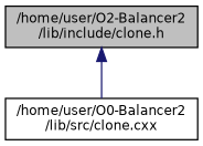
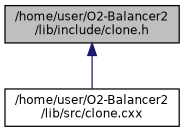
  digraph {
    node [color=black fontname=Helvetica fontsize=10 shape=record style=filled]
    n1 [fillcolor=grey75 fontcolor=black height=0.2 label="/home/user/O2-Balancer2\l/lib/include/clone.h" width=0.4]
-   n2 [fillcolor=white height=0.2 label="/home/user/O0-Balancer2\l/lib/src/clone.cxx" width=0.4]
+   n2 [fillcolor=white height=0.2 label="/home/user/O2-Balancer2\l/lib/src/clone.cxx" width=0.4]
    n1 -> n2 [color=midnightblue dir=back fontname=Helvetica fontsize=10 labelfontname=Helvetica labelfontsize=10 style=solid]
  }
